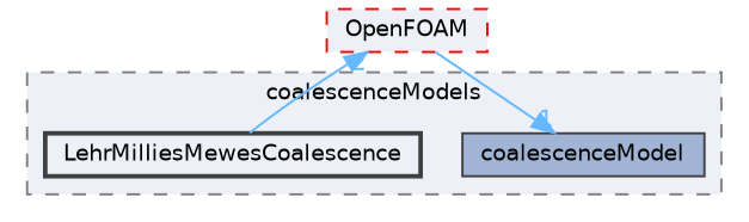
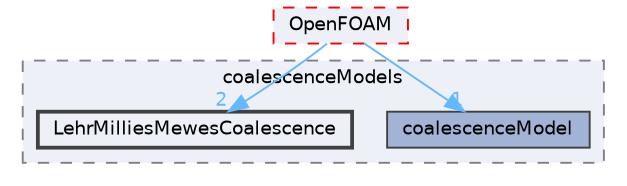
  digraph {
    compound=true
    node [color=grey25 fillcolor="#edf0f7" fontname=Helvetica fontsize=10 shape=box]
    edge [color=steelblue1 fontcolor=steelblue1 fontname=Helvetica fontsize=10 labeldistance=1.5 labelfontname=Helvetica labelfontsize=10]
    n1 [fillcolor="#a2b4d6" height=0.2 label=coalescenceModel style=filled width=0.4]
    n2 [height=0.2 label=LehrMilliesMewesCoalescence style="filled,bold" width=0.4]
    n3 [color=red height=0.2 label=OpenFOAM style="filled,dashed" width=0.4]
    subgraph cluster_1 {
      bgcolor="#edf0f7"
      fontname=Helvetica
      fontsize=10
      label=coalescenceModels
      pencolor=grey50
      style="filled,dashed"
      n1
      n2
    }
-   n2 -> n3 [headlabel=2]
+   n3 -> n2 [headlabel=2]
    n3 -> n1 [headlabel=1]
  }
